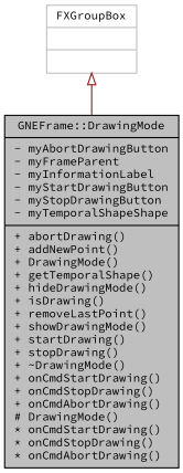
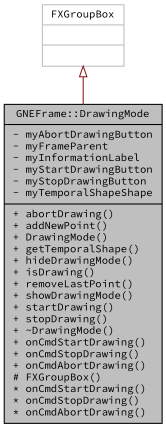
  digraph {
    fontname="Source Code Pro"
    node [fontname="Source Code Pro" fontsize=10 shape=record style=filled]
-   n1 [color=black fillcolor=grey75 fontcolor=black height=0.2 label="{GNEFrame::DrawingMode\n|- myAbortDrawingButton\l- myFrameParent\l- myInformationLabel\l- myStartDrawingButton\l- myStopDrawingButton\l- myTemporalShapeShape\l|+ abortDrawing()\l+ addNewPoint()\l+ DrawingMode()\l+ getTemporalShape()\l+ hideDrawingMode()\l+ isDrawing()\l+ removeLastPoint()\l+ showDrawingMode()\l+ startDrawing()\l+ stopDrawing()\l+ ~DrawingMode()\l+ onCmdStartDrawing()\l+ onCmdStopDrawing()\l+ onCmdAbortDrawing()\l# DrawingMode()\l* onCmdStartDrawing()\l* onCmdStopDrawing()\l* onCmdAbortDrawing()\l}" width=0.4]
+   n1 [color=black fillcolor=grey75 fontcolor=black height=0.2 label="{GNEFrame::DrawingMode\n|- myAbortDrawingButton\l- myFrameParent\l- myInformationLabel\l- myStartDrawingButton\l- myStopDrawingButton\l- myTemporalShapeShape\l|+ abortDrawing()\l+ addNewPoint()\l+ DrawingMode()\l+ getTemporalShape()\l+ hideDrawingMode()\l+ isDrawing()\l+ removeLastPoint()\l+ showDrawingMode()\l+ startDrawing()\l+ stopDrawing()\l+ ~DrawingMode()\l+ onCmdStartDrawing()\l+ onCmdStopDrawing()\l+ onCmdAbortDrawing()\l# FXGroupBox()\l* onCmdStartDrawing()\l* onCmdStopDrawing()\l* onCmdAbortDrawing()\l}" width=0.4]
    n2 [color=grey75 fillcolor=white height=0.2 label="{FXGroupBox\n||}" width=0.4]
    n2 -> n1 [arrowtail=onormal color=firebrick4 dir=back fontname="Source Code Pro" fontsize=10 labelfontname=Helvetica labelfontsize=10 style=solid]
  }
